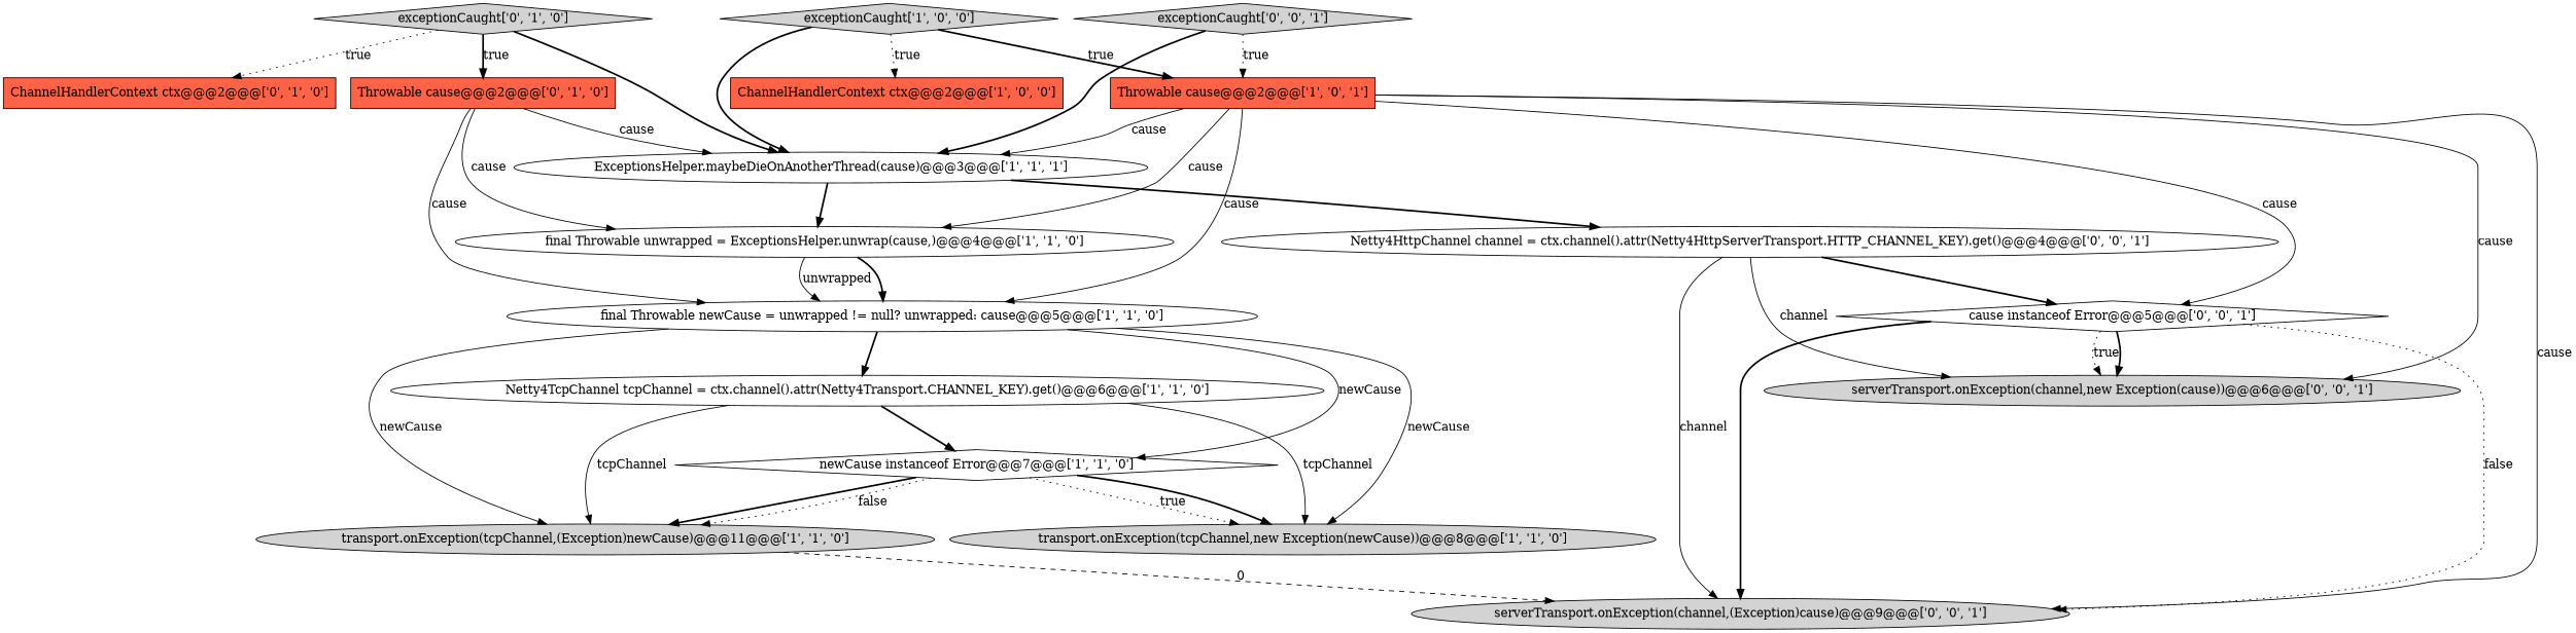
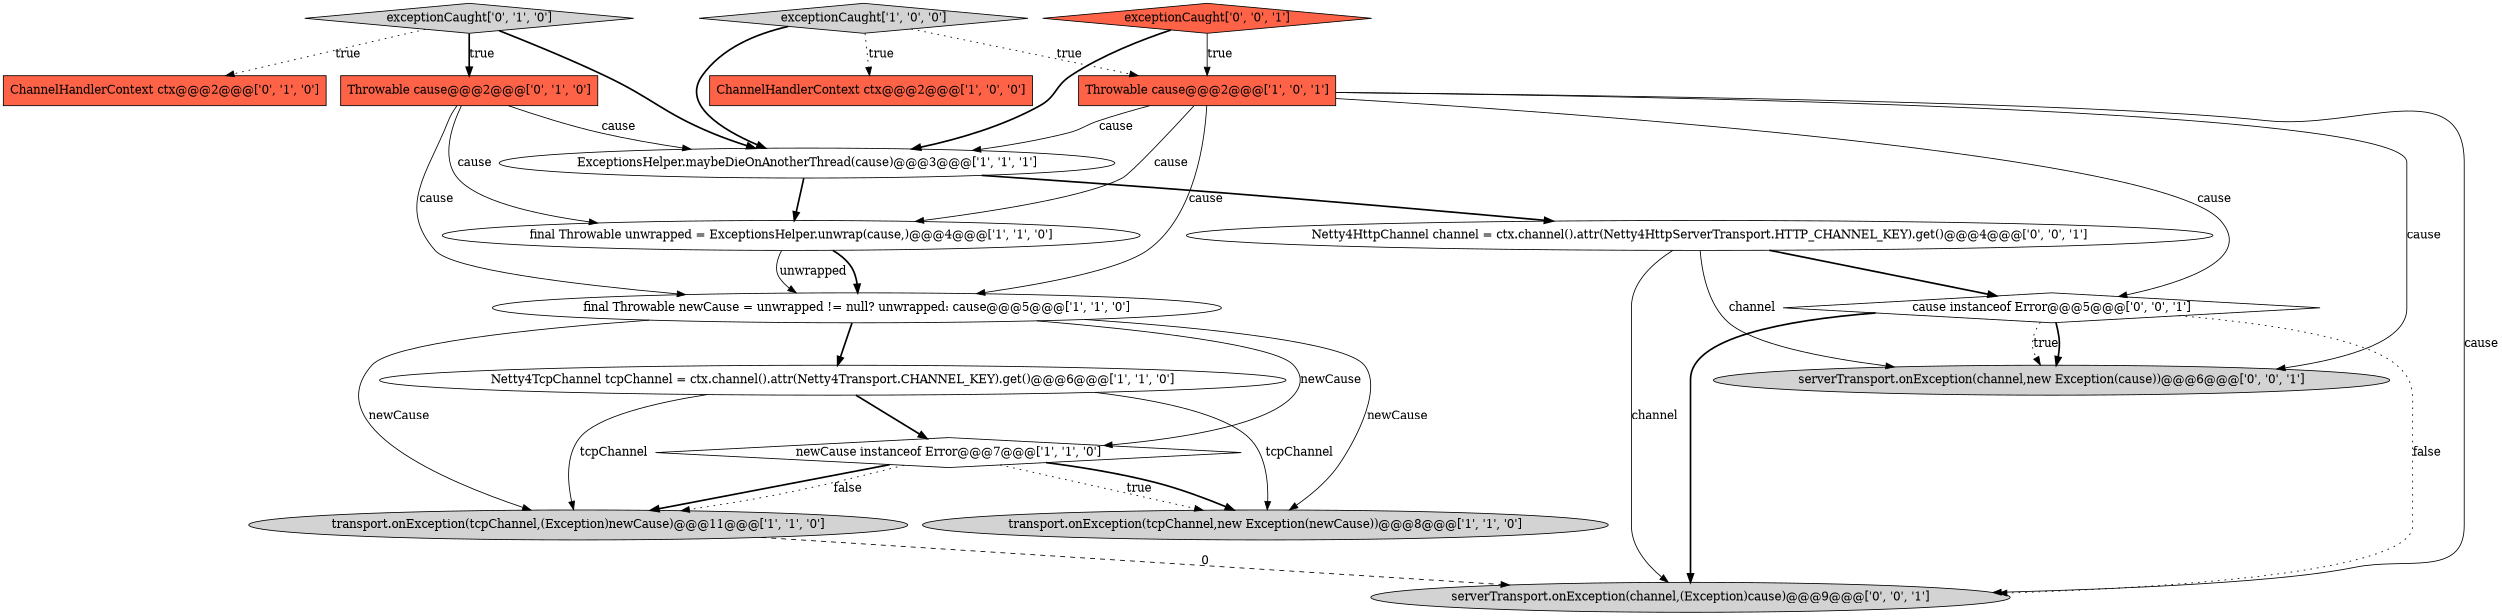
  digraph {
    node [fillcolor=white shape=ellipse style=filled]
    edge [style=solid]
    n1 [label="ExceptionsHelper.maybeDieOnAnotherThread(cause)@@@3@@@['1', '1', '1']"]
    n2 [label="Netty4HttpChannel channel = ctx.channel().attr(Netty4HttpServerTransport.HTTP_CHANNEL_KEY).get()@@@4@@@['0', '0', '1']"]
    n3 [label="final Throwable unwrapped = ExceptionsHelper.unwrap(cause,)@@@4@@@['1', '1', '0']"]
    n4 [fillcolor=lightgray label="serverTransport.onException(channel,(Exception)cause)@@@9@@@['0', '0', '1']"]
    n5 [fillcolor=lightgray label="serverTransport.onException(channel,new Exception(cause))@@@6@@@['0', '0', '1']"]
    n6 [label="cause instanceof Error@@@5@@@['0', '0', '1']" shape=diamond]
    n7 [label="final Throwable newCause = unwrapped != null? unwrapped: cause@@@5@@@['1', '1', '0']"]
    n8 [fillcolor=tomato label="Throwable cause@@@2@@@['1', '0', '1']" shape=box]
    n9 [fillcolor=tomato label="ChannelHandlerContext ctx@@@2@@@['0', '1', '0']" shape=box]
    n10 [fillcolor=lightgray label="transport.onException(tcpChannel,(Exception)newCause)@@@11@@@['1', '1', '0']"]
    n11 [label="newCause instanceof Error@@@7@@@['1', '1', '0']" shape=diamond]
    n12 [fillcolor=lightgray label="transport.onException(tcpChannel,new Exception(newCause))@@@8@@@['1', '1', '0']"]
    n13 [label="Netty4TcpChannel tcpChannel = ctx.channel().attr(Netty4Transport.CHANNEL_KEY).get()@@@6@@@['1', '1', '0']"]
    n14 [fillcolor=lightgray label="exceptionCaught['0', '1', '0']" shape=diamond]
    n15 [fillcolor=tomato label="Throwable cause@@@2@@@['0', '1', '0']" shape=box]
-   n16 [fillcolor=lightgray label="exceptionCaught['0', '0', '1']" shape=diamond]
+   n16 [fillcolor=tomato label="exceptionCaught['0', '0', '1']" shape=diamond]
    n17 [fillcolor=lightgray label="exceptionCaught['1', '0', '0']" shape=diamond]
    n18 [fillcolor=tomato label="ChannelHandlerContext ctx@@@2@@@['1', '0', '0']" shape=box]
    n1 -> n2 [style=bold]
    n1 -> n3 [style=bold]
    n2 -> n4 [label=channel]
    n2 -> n5 [label=channel]
    n2 -> n6 [style=bold]
    n3 -> n7 [style=bold]
    n3 -> n7 [label=unwrapped]
    n6 -> n4 [style=bold]
    n6 -> n4 [label=false style=dotted]
    n6 -> n5 [label=true style=dotted]
    n6 -> n5 [style=bold]
    n7 -> n10 [label=newCause]
    n7 -> n11 [label=newCause]
    n7 -> n12 [label=newCause]
    n7 -> n13 [style=bold]
    n8 -> n1 [label=cause]
    n8 -> n3 [label=cause]
    n8 -> n4 [label=cause]
    n8 -> n5 [label=cause]
    n8 -> n6 [label=cause]
    n8 -> n7 [label=cause]
    n10 -> n4 [label=0 style=dashed]
    n11 -> n10 [style=bold]
    n11 -> n10 [label=false style=dotted]
    n11 -> n12 [label=true style=dotted]
    n11 -> n12 [style=bold]
    n13 -> n10 [label=tcpChannel]
    n13 -> n11 [style=bold]
    n13 -> n12 [label=tcpChannel]
    n14 -> n1 [style=bold]
    n14 -> n9 [label=true style=dotted]
    n14 -> n15 [label=true style=bold]
    n15 -> n1 [label=cause]
    n15 -> n3 [label=cause]
    n15 -> n7 [label=cause]
    n16 -> n1 [style=bold]
-   n16 -> n8 [label=true style=dotted]
+   n16 -> n8 [label=true]
    n17 -> n1 [style=bold]
-   n17 -> n8 [label=true style=bold]
+   n17 -> n8 [label=true style=dotted]
    n17 -> n18 [label=true style=dotted]
  }
